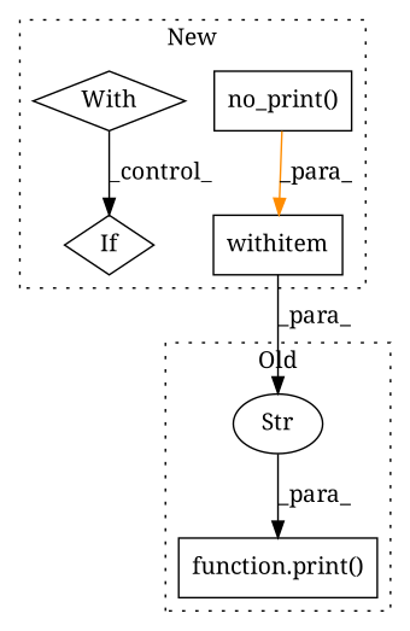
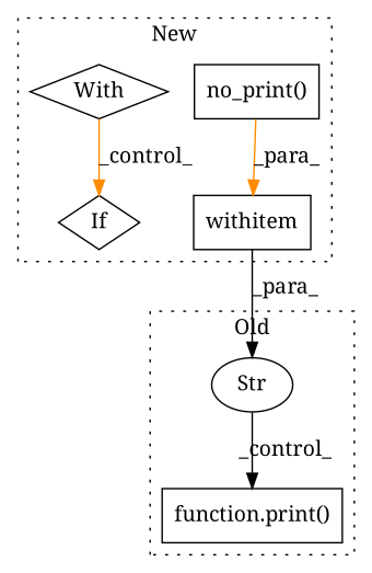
  digraph {
    fontname="Noto Serif"
    node [a=75 fontname="Noto Serif" shape=box]
    edge [color=black fontname="Noto Serif"]
    n1 [l="6,1" label="function.print()" s="8758,8796"]
    n2 [a=66 l=13 label=Str s=8764 shape=ellipse]
    n3 [l=15 label="no_print()" s=7732]
    n4 [a=39 l="5,54" label=With s="8012,8026" shape=diamond]
    n5 [a=49 l=9 label=withitem s=8017]
    n6 [a=96 l=3 label=If s=8124 shape=diamond]
    subgraph cluster_1 {
      label=Old
      style=dotted
      n1
      n2
    }
    subgraph cluster_2 {
      label=New
      style=dotted
      n3
      n4
      n5
      n6
    }
-   n2 -> n1 [label=_para_]
+   n2 -> n1 [label=_control_]
    n3 -> n5 [color=darkorange label=_para_]
-   n4 -> n6 [label=_control_]
+   n4 -> n6 [color=darkorange label=_control_]
    n5 -> n2 [label=_para_]
  }
